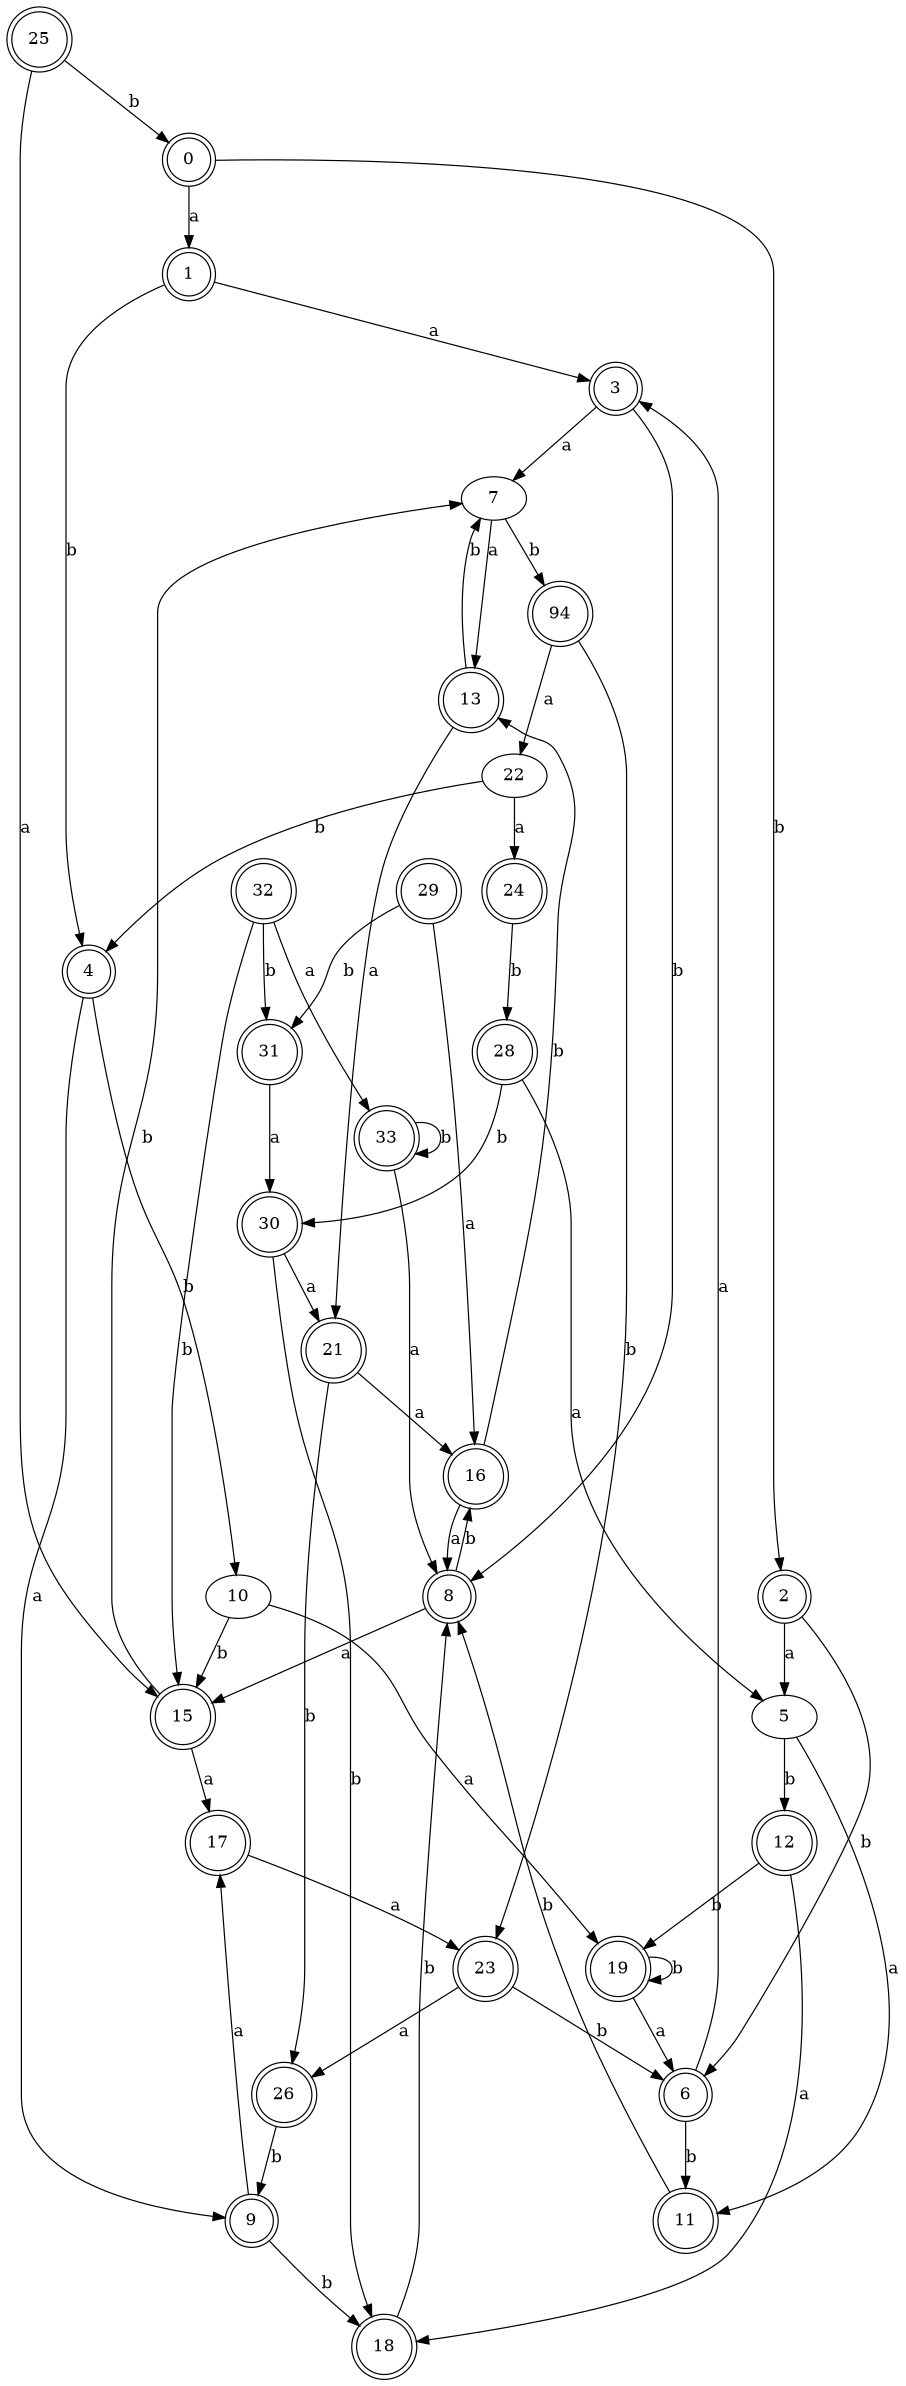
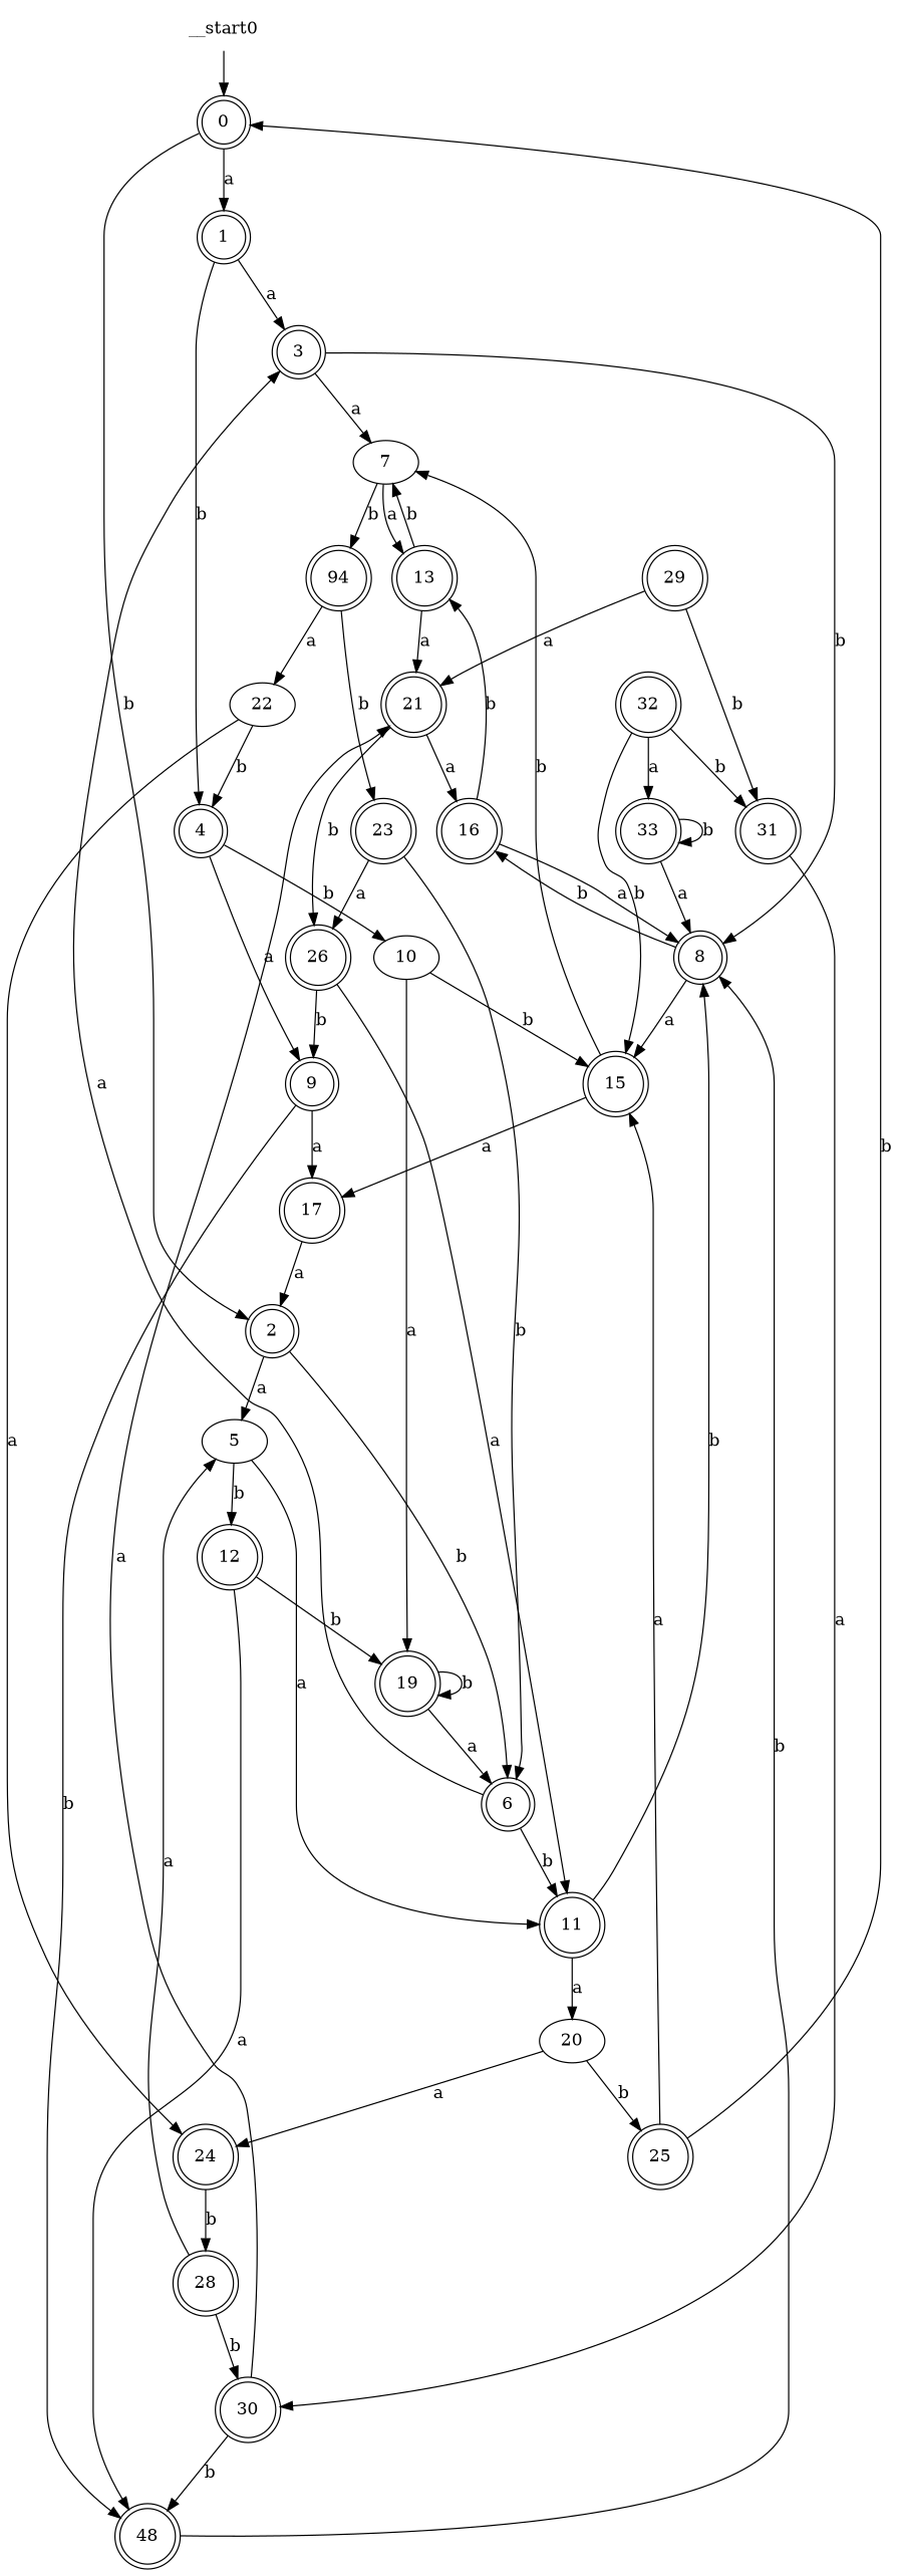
  digraph {
    node [shape=doublecircle]
+   __start0 [shape=none]
    0
    1
    2
    3
    4
    5 [shape=""]
    6
    7 [shape=""]
    8
    9
    10 [shape=ellipse]
    11
    12
    13
    n16 [label=94]
    15
    16
    17
-   18
+   18 [label=48]
    19
+   20 [shape=""]
    21
    22 [shape=""]
    23
    24
    25
    26
    28
    30
    29
    31
    32
    33
+   __start0 -> 0
    0 -> 1 [label=a]
    0 -> 2 [label=b]
    1 -> 3 [label=a]
    1 -> 4 [label=b]
    2 -> 5 [label=a]
    2 -> 6 [label=b]
    3 -> 7 [label=a]
    3 -> 8 [label=b]
    4 -> 9 [label=a]
    4 -> 10 [label=b]
    5 -> 11 [label=a]
    5 -> 12 [label=b]
    6 -> 3 [label=a]
    6 -> 11 [label=b]
    7 -> 13 [label=a]
    7 -> n16 [label=b]
    8 -> 15 [label=a]
    8 -> 16 [label=b]
    9 -> 17 [label=a]
    9 -> 18 [label=b]
    10 -> 15 [label=b]
    10 -> 19 [label=a]
    11 -> 8 [label=b]
+   11 -> 20 [label=a]
    12 -> 18 [label=a]
    12 -> 19 [label=b]
    13 -> 7 [label=b]
    13 -> 21 [label=a]
    n16 -> 22 [label=a]
    n16 -> 23 [label=b]
    15 -> 7 [label=b]
    15 -> 17 [label=a]
    16 -> 8 [label=a]
    16 -> 13 [label=b]
-   17 -> 23 [label=a]
+   17 -> 2 [label=a]
    18 -> 8 [label=b]
    19 -> 6 [label=a]
    19 -> 19 [label=b]
+   20 -> 24 [label=a]
+   20 -> 25 [label=b]
    21 -> 16 [label=a]
    21 -> 26 [label=b]
    22 -> 4 [label=b]
    22 -> 24 [label=a]
    23 -> 6 [label=b]
    23 -> 26 [label=a]
    24 -> 28 [label=b]
    25 -> 0 [label=b]
    25 -> 15 [label=a]
    26 -> 9 [label=b]
+   26 -> 11 [label=a]
    28 -> 5 [label=a]
    28 -> 30 [label=b]
    30 -> 18 [label=b]
    30 -> 21 [label=a]
-   29 -> 16 [label=a]
+   29 -> 21 [label=a]
    29 -> 31 [label=b]
    31 -> 30 [label=a]
    32 -> 15 [label=b]
    32 -> 31 [label=b]
    32 -> 33 [label=a]
    33 -> 8 [label=a]
    33 -> 33 [label=b]
  }
